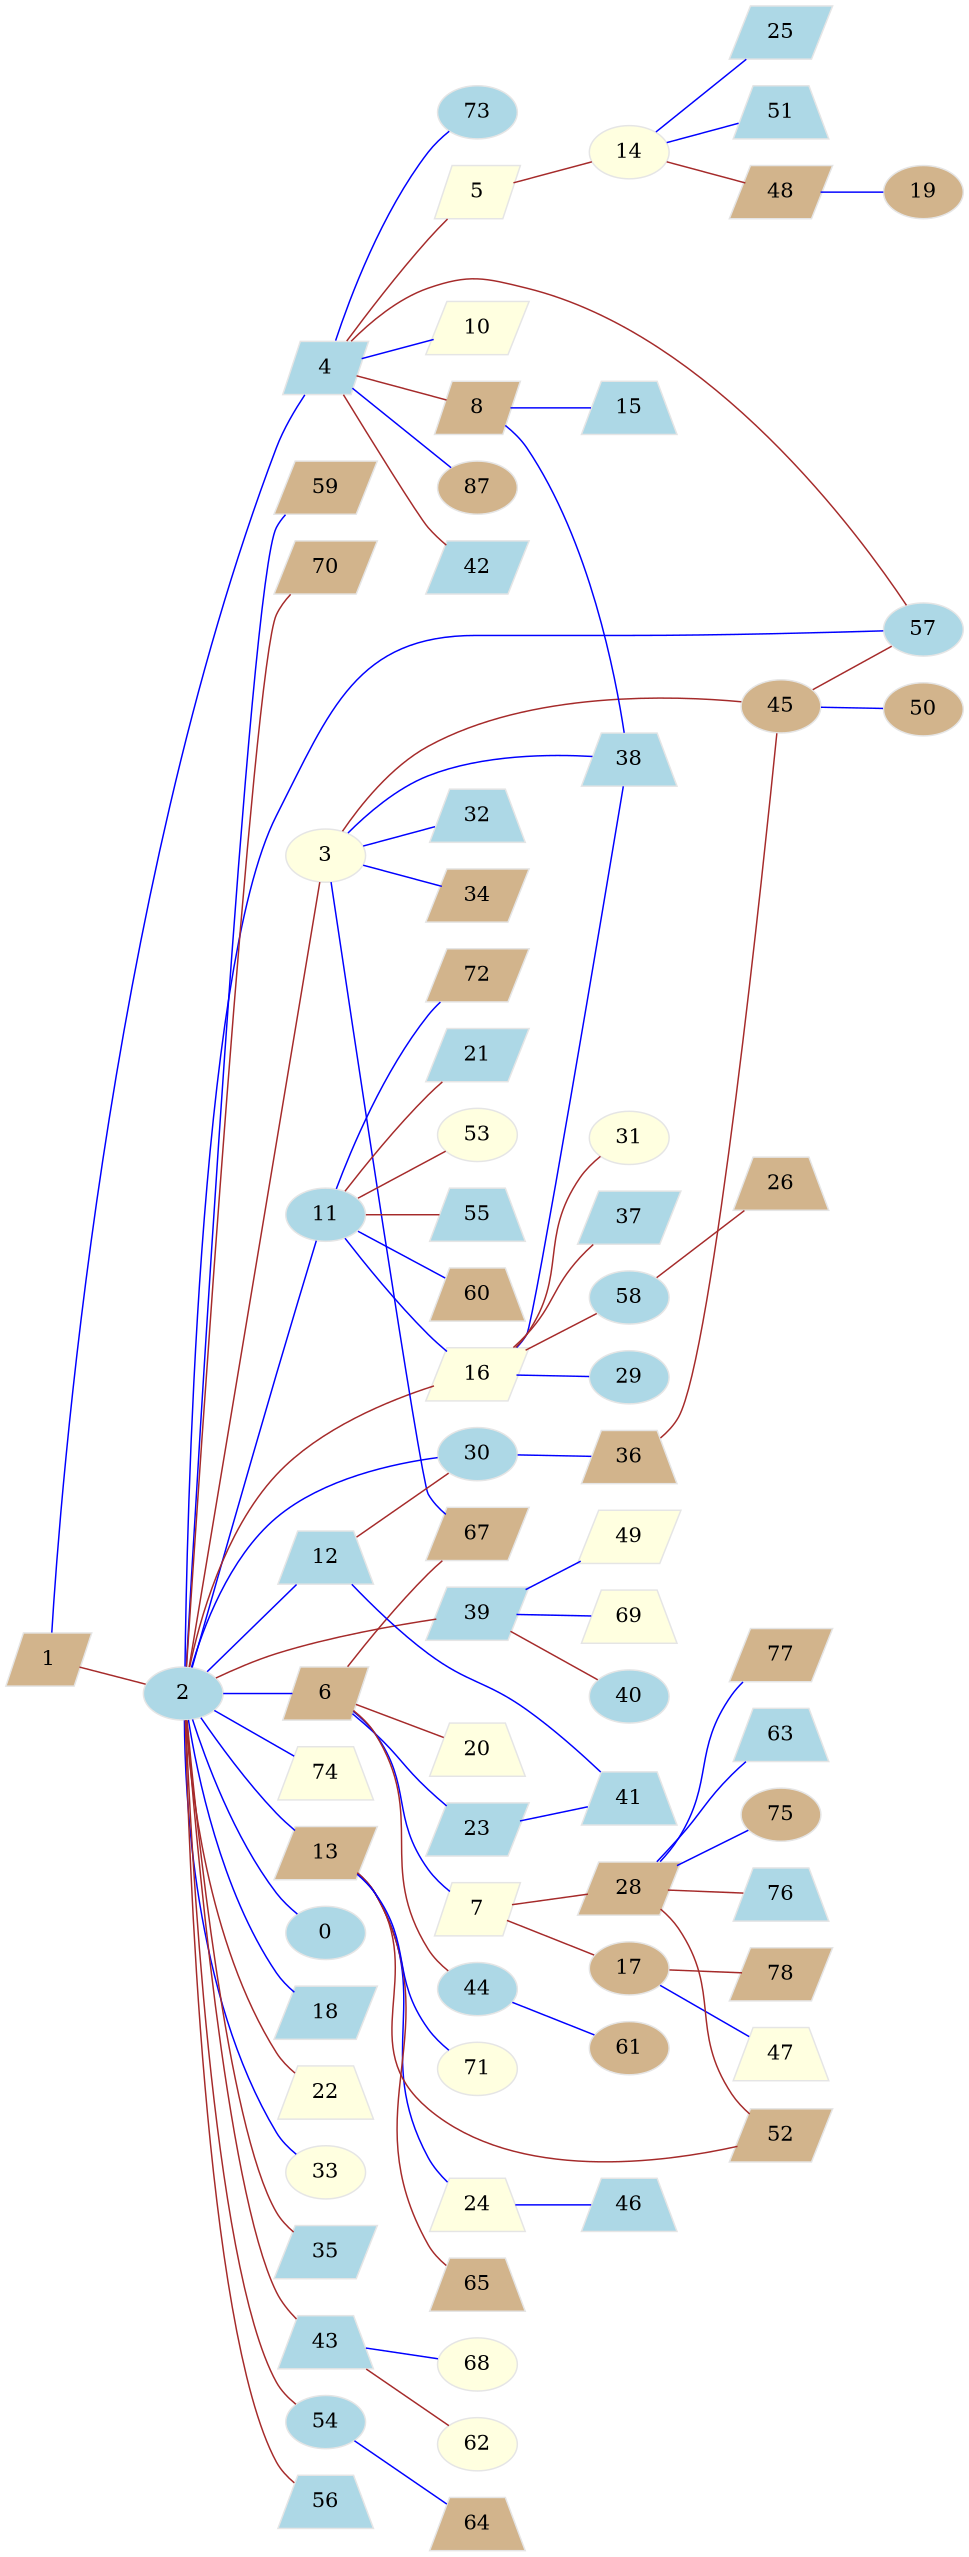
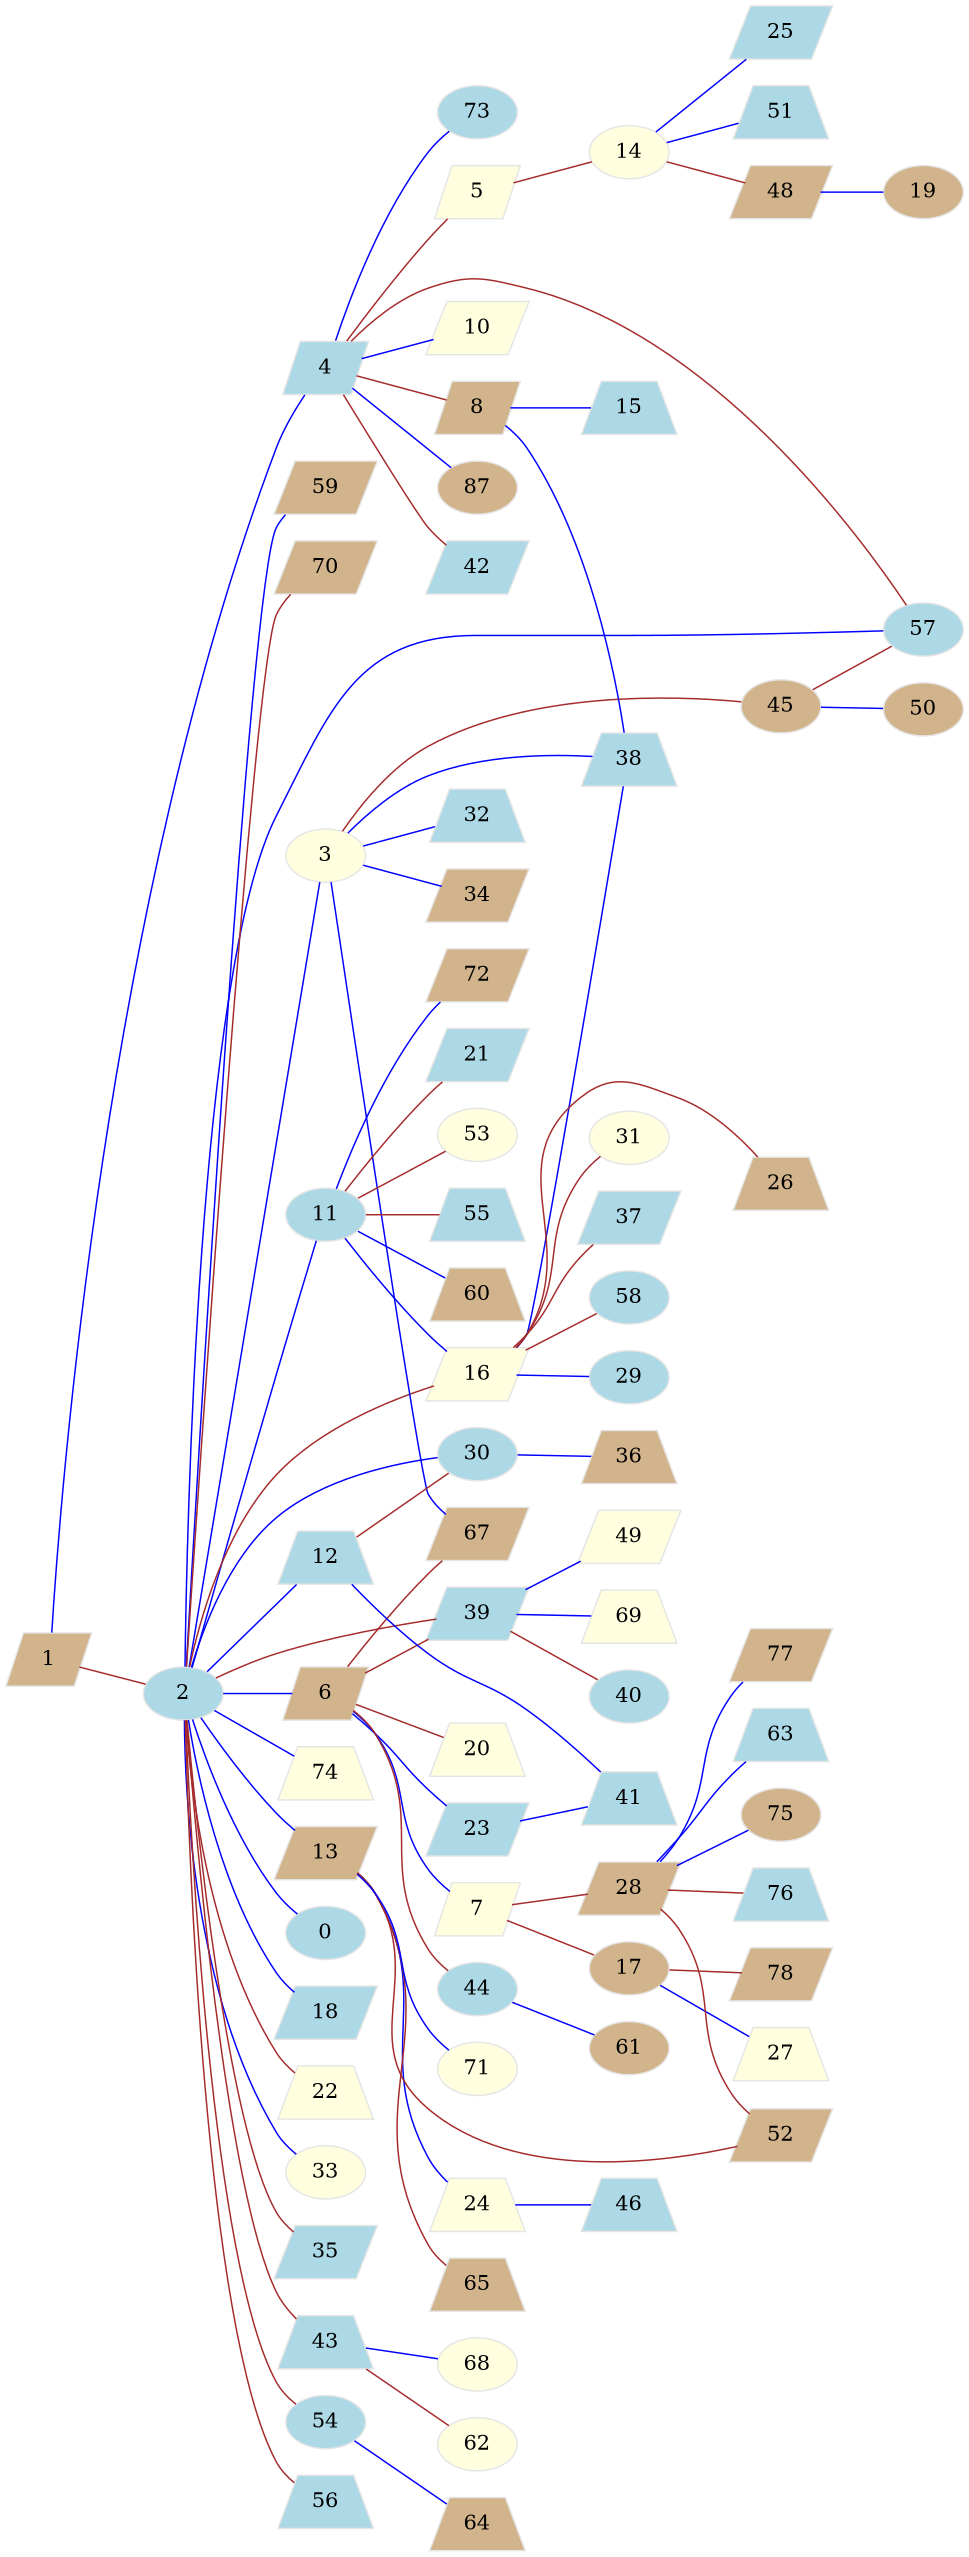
  graph {
    rankdir=LR
    node [color=gray90 fillcolor=lightblue shape=parallelogram style=filled]
    edge [color=blue]
    1 [fillcolor=tan]
    2 [shape=ellipse]
    4
    3 [fillcolor=lightyellow shape=ellipse]
    6 [fillcolor=tan]
    n6 [label=0 shape=ellipse]
    11 [shape=ellipse]
    12 [shape=trapezium]
    13 [fillcolor=tan]
    16 [fillcolor=lightyellow]
    18
    22 [fillcolor=lightyellow shape=trapezium]
    30 [shape=ellipse]
    33 [fillcolor=lightyellow shape=ellipse]
    35
    39
    43 [shape=trapezium]
    54 [shape=ellipse]
    56 [shape=trapezium]
    57 [shape=ellipse]
    59 [fillcolor=tan]
    70 [fillcolor=tan]
    74 [fillcolor=lightyellow shape=trapezium]
    5 [fillcolor=lightyellow]
    8 [fillcolor=tan]
    10 [fillcolor=lightyellow]
    n27 [fillcolor=tan label=87 shape=ellipse]
    42
    73 [shape=ellipse]
    32 [shape=trapezium]
    34 [fillcolor=tan]
    38 [shape=trapezium]
    45 [fillcolor=tan shape=ellipse]
    67 [fillcolor=tan]
    7 [fillcolor=lightyellow]
    20 [fillcolor=lightyellow shape=trapezium]
    23
    44 [shape=ellipse]
    21
    53 [fillcolor=lightyellow shape=ellipse]
    55 [shape=trapezium]
    60 [fillcolor=tan shape=trapezium]
    72 [fillcolor=tan]
    41 [shape=trapezium]
    24 [fillcolor=lightyellow shape=trapezium]
    52 [fillcolor=tan]
    65 [fillcolor=tan shape=trapezium]
    71 [fillcolor=lightyellow shape=ellipse]
    26 [fillcolor=tan shape=trapezium]
    29 [shape=ellipse]
    31 [fillcolor=lightyellow shape=ellipse]
    37
    58 [shape=ellipse]
    36 [fillcolor=tan shape=trapezium]
    40 [shape=ellipse]
    49 [fillcolor=lightyellow]
    69 [fillcolor=lightyellow shape=trapezium]
    62 [fillcolor=lightyellow shape=ellipse]
    68 [fillcolor=lightyellow shape=ellipse]
    64 [fillcolor=tan shape=trapezium]
    50 [fillcolor=tan shape=ellipse]
    14 [fillcolor=lightyellow shape=ellipse]
    15 [shape=trapezium]
    17 [fillcolor=tan shape=ellipse]
-   47 [fillcolor=lightyellow shape=trapezium]
+   47 [fillcolor=lightyellow shape=trapezium label=27]
    78 [fillcolor=tan]
    25
    48 [fillcolor=tan]
    51 [shape=trapezium]
    28 [fillcolor=tan]
    61 [fillcolor=tan shape=ellipse]
    63 [shape=trapezium]
    75 [fillcolor=tan shape=ellipse]
    76 [shape=trapezium]
    77 [fillcolor=tan]
    46 [shape=trapezium]
    19 [fillcolor=tan shape=ellipse]
    1 -- 2 [color=brown]
    1 -- 4
-   2 -- 3 [color=brown]
+   2 -- 3
    2 -- 6
    2 -- n6
    2 -- 11
    2 -- 12
    2 -- 13
    2 -- 16 [color=brown]
    2 -- 18
    2 -- 22 [color=brown]
    2 -- 30
    2 -- 33
    2 -- 35 [color=brown]
    2 -- 39 [color=brown]
    2 -- 43 [color=brown]
    2 -- 54 [color=brown]
    2 -- 56 [color=brown]
    2 -- 57
    2 -- 59
    2 -- 70 [color=brown]
    2 -- 74
    4 -- 57 [color=brown]
    4 -- 5 [color=brown]
    4 -- 8 [color=brown]
    4 -- 10
    4 -- n27
    4 -- 42 [color=brown]
    4 -- 73
    3 -- 32
    3 -- 34
    3 -- 38
    3 -- 45 [color=brown]
    3 -- 67
+   6 -- 39 [color=brown]
    6 -- 67 [color=brown]
    6 -- 7
    6 -- 20 [color=brown]
    6 -- 23
    6 -- 44 [color=brown]
    11 -- 16
    11 -- 21 [color=brown]
    11 -- 53 [color=brown]
    11 -- 55 [color=brown]
    11 -- 60
    11 -- 72
    12 -- 30 [color=brown]
    12 -- 41
    13 -- 24
    13 -- 52 [color=brown]
    13 -- 65 [color=brown]
    13 -- 71
    16 -- 38
-   58 -- 26 [color=brown]
+   16 -- 26 [color=brown]
    16 -- 29
    16 -- 31 [color=brown]
    16 -- 37 [color=brown]
    16 -- 58 [color=brown]
    30 -- 36
    39 -- 40 [color=brown]
    39 -- 49
    39 -- 69
    43 -- 62 [color=brown]
    43 -- 68
    54 -- 64
    5 -- 14 [color=brown]
    8 -- 38
    8 -- 15
    45 -- 57 [color=brown]
    45 -- 50
    7 -- 17 [color=brown]
    7 -- 28 [color=brown]
    23 -- 41
    44 -- 61
    24 -- 46
-   36 -- 45 [color=brown]
    14 -- 25
    14 -- 48 [color=brown]
    14 -- 51
    17 -- 47
    17 -- 78 [color=brown]
    48 -- 19
    28 -- 52 [color=brown]
    28 -- 63
    28 -- 75
    28 -- 76 [color=brown]
    28 -- 77
  }
